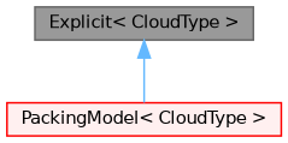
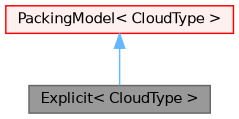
  digraph {
    node [fontname=Helvetica fontsize=10 shape=box style=filled]
    n1 [color=gray40 fillcolor=grey60 fontcolor=black height=0.2 label="Explicit\< CloudType \>" width=0.4]
    n2 [color=red fillcolor="#FFF0F0" height=0.2 label="PackingModel\< CloudType \>" width=0.4]
-   n1 -> n2 [color=steelblue1 dir=back fontname=Helvetica fontsize=10 labelfontname=Helvetica labelfontsize=10 style=solid]
+   n2 -> n1 [color=steelblue1 dir=back fontname=Helvetica fontsize=10 labelfontname=Helvetica labelfontsize=10 style=solid]
  }
